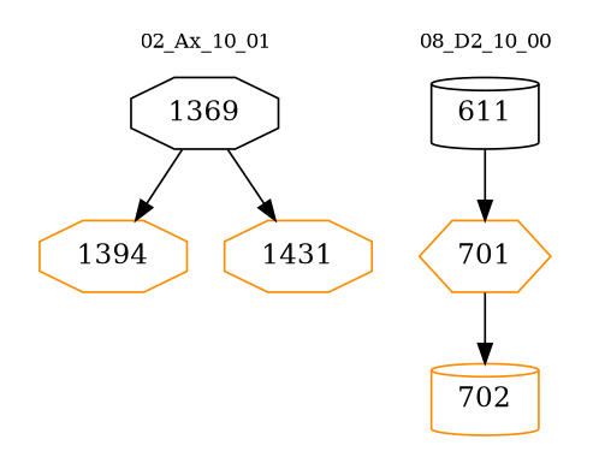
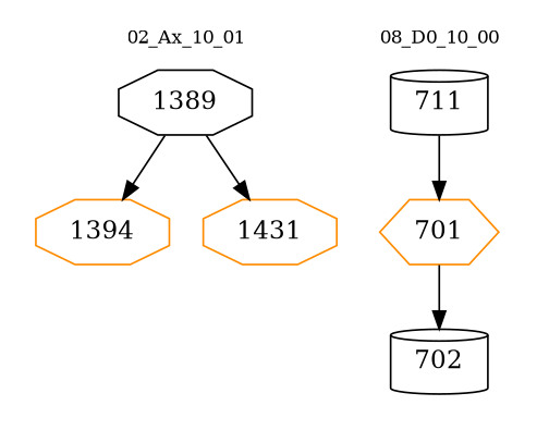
  digraph {
    node [color=black shape=octagon]
    edge [color=black]
-   n1 [label=1369]
+   n1 [label=1389]
    n2 [color=darkorange label=1394]
    n3 [color=darkorange label=1431]
    n4 [color=darkorange label=701 shape=hexagon]
-   n5 [label=611 shape=cylinder]
-   n6 [color=darkorange label=702 shape=cylinder]
+   n5 [label=711 shape=cylinder]
+   n6 [label=702 shape=cylinder]
    subgraph cluster_1 {
      color=white
      fontsize=10
      label="02_Ax_10_01"
      n1
      n2
      n3
    }
    subgraph cluster_2 {
      color=white
      fontsize=10
-     label="08_D2_10_00"
+     label="08_D0_10_00"
      n4
      n5
      n6
    }
    n1 -> n2
    n1 -> n3
    n4 -> n6
    n5 -> n4
  }
